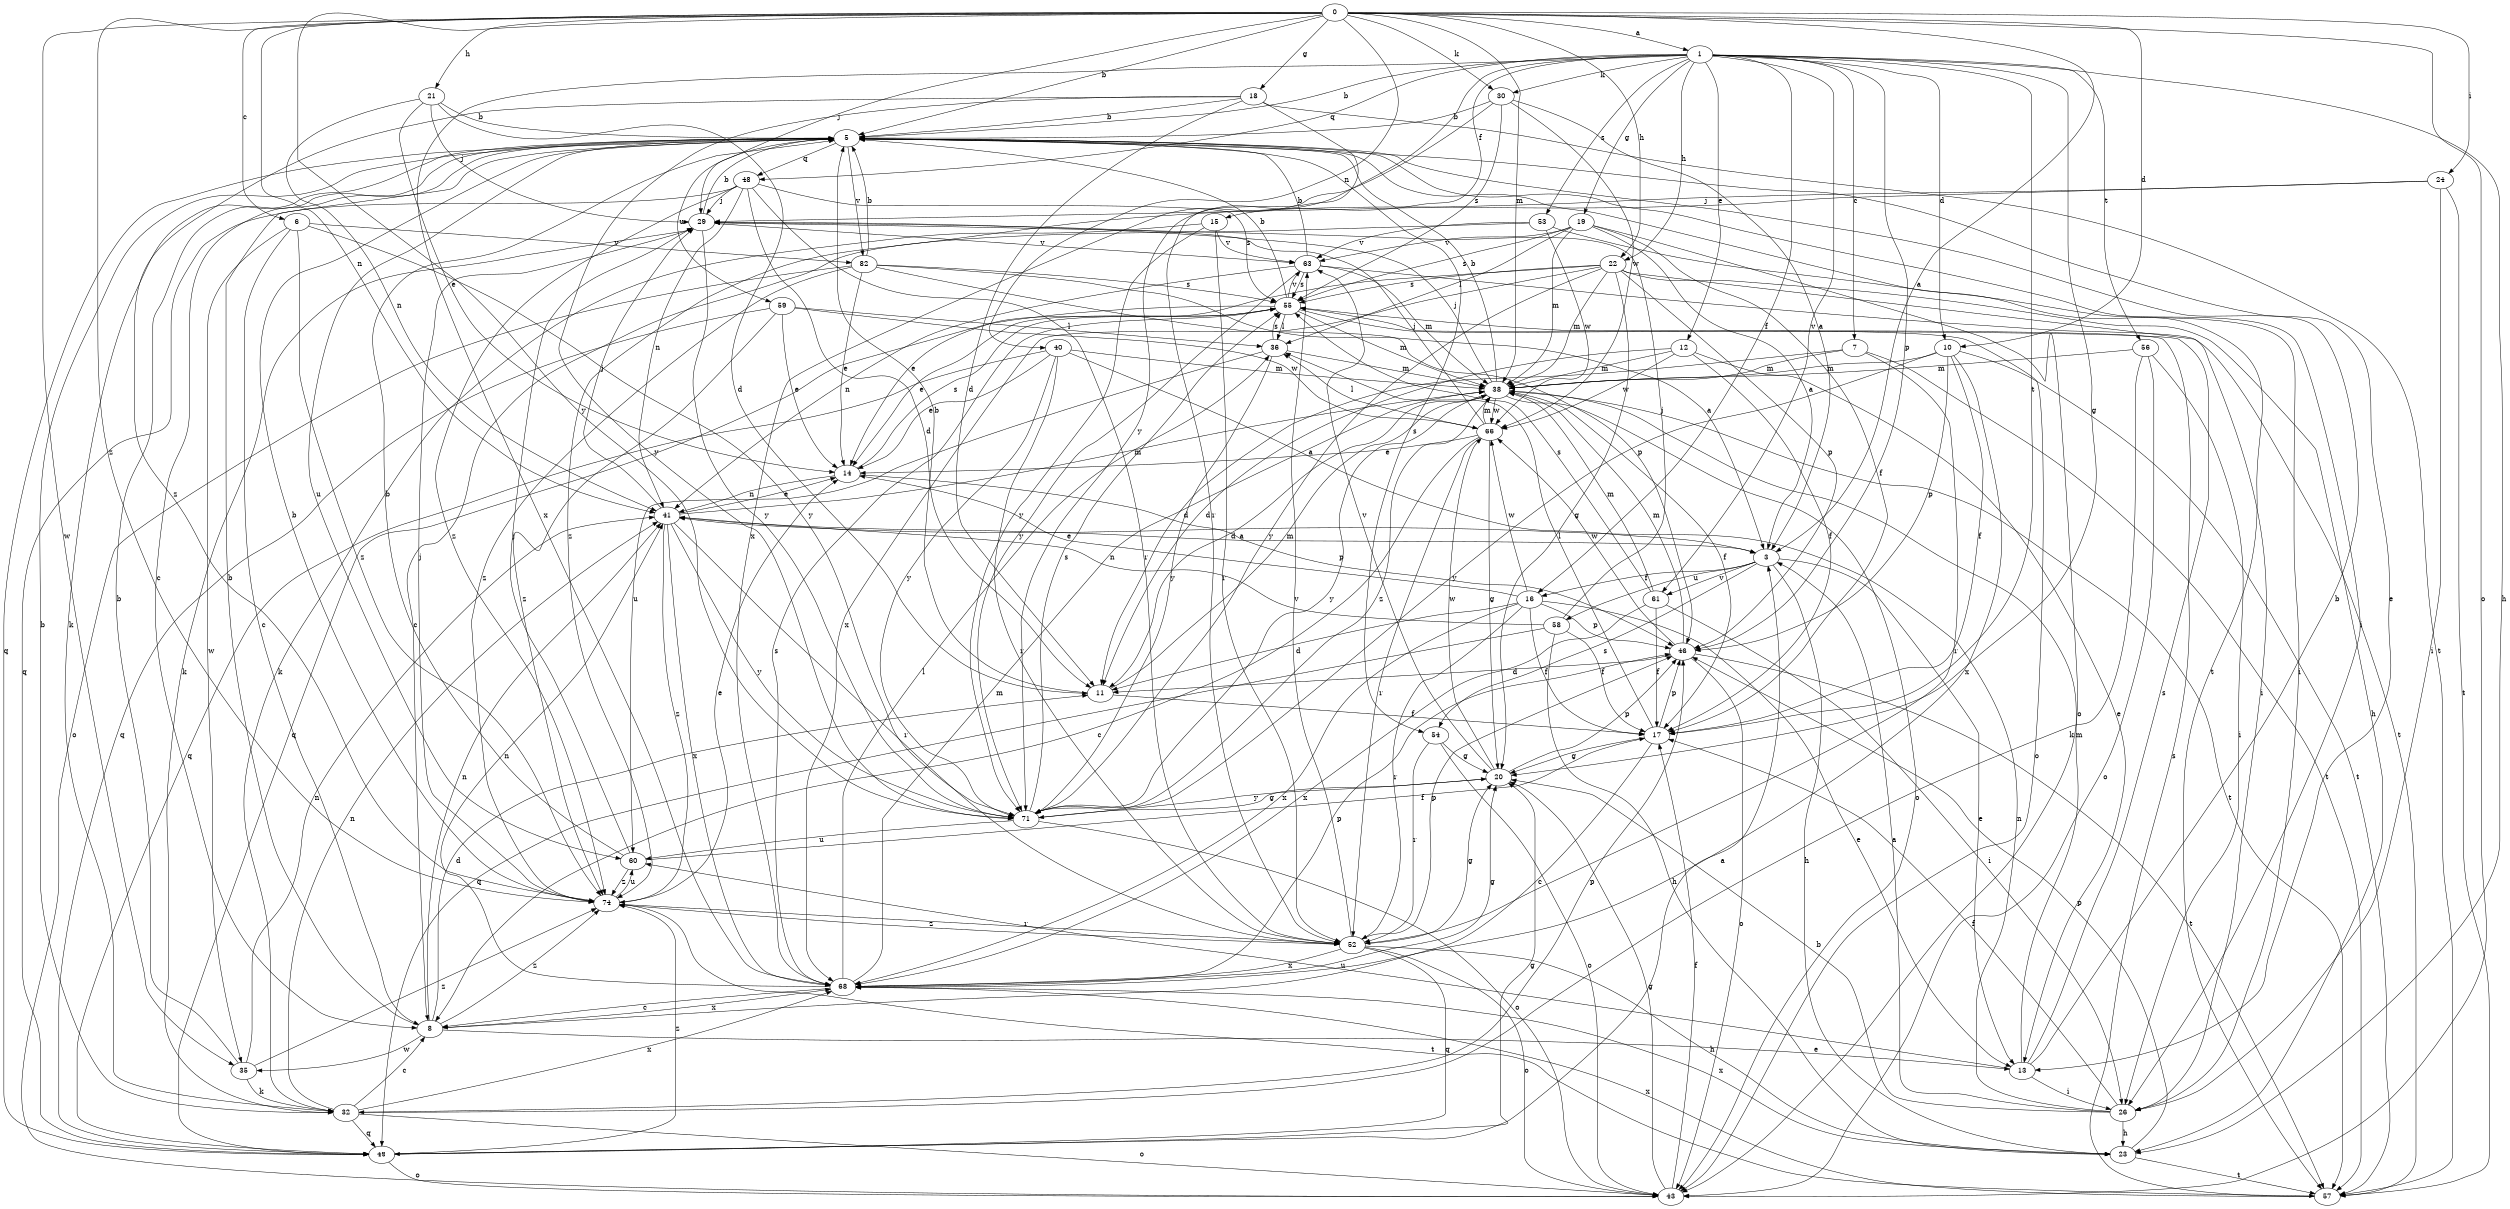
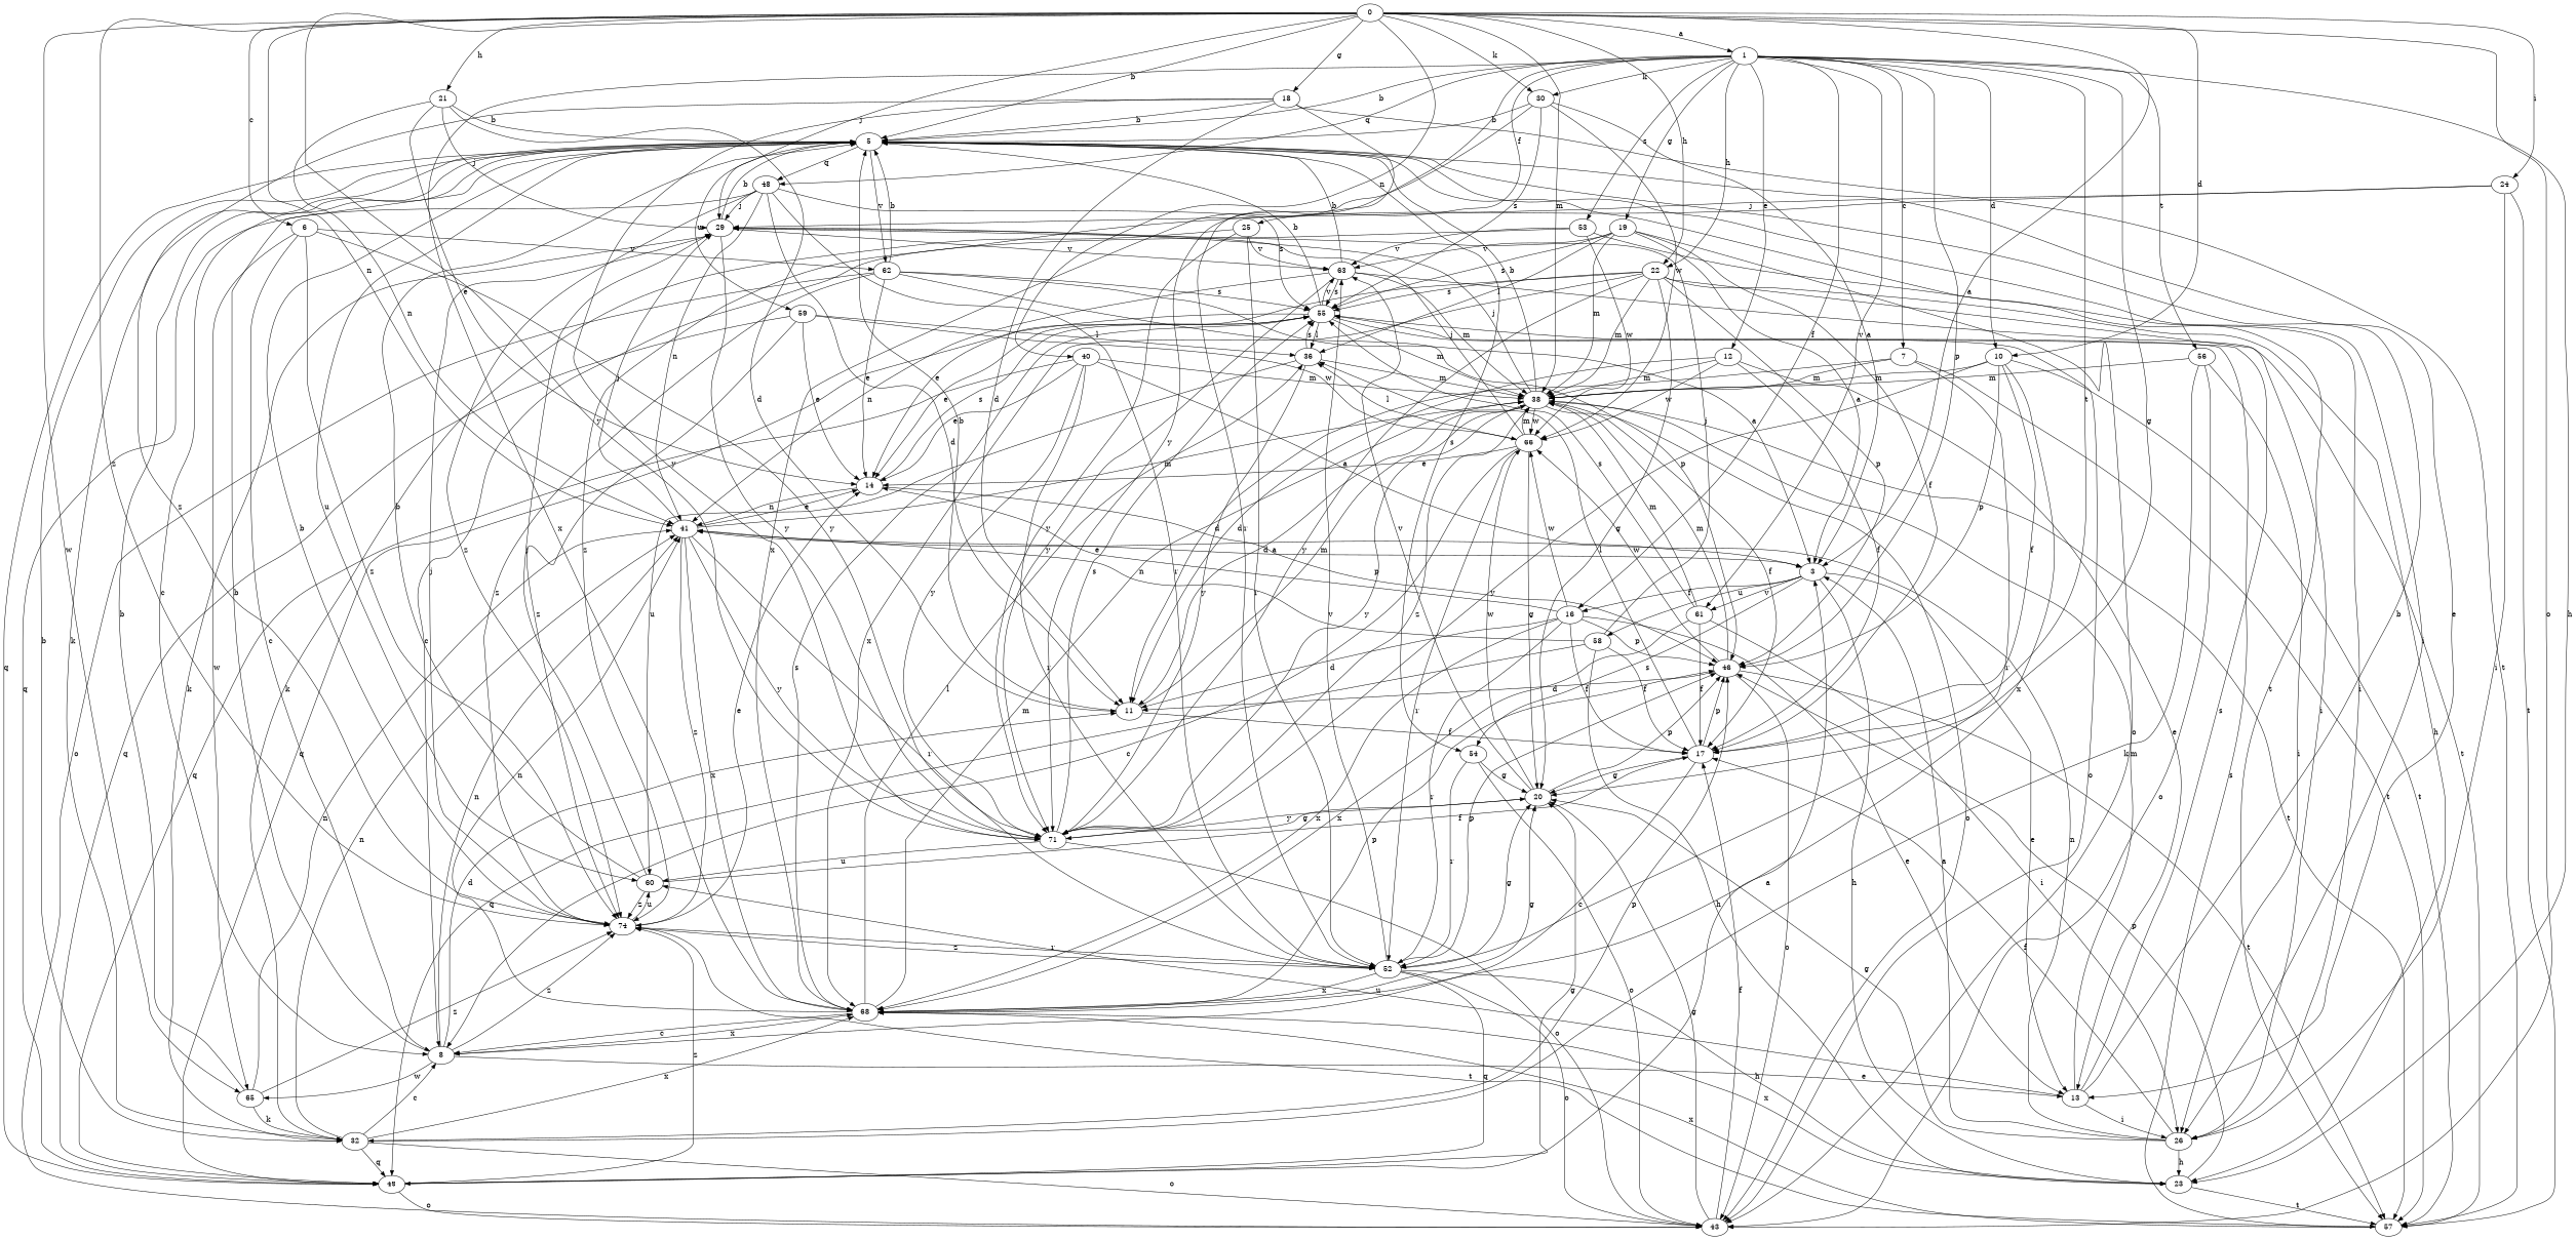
  strict digraph {
    0
    1
    3
    5
    6
    10
    18
    21
    22
    24
    29
    30
    38
    40
    41
    43
-   65 [label=35]
+   65
    71
    74
    7
    12
-   15
+   15 [label=25]
    16
    19
    20
    23
    46
    48
    53
    56
    61
    68
    17
    13
    54
    58
    57
    8
    26
    32
    49
    59
    60
-   62 [label=82]
+   62
    11
    52
    14
    55
    63
    66
    36
    0 -> 1 [label=a]
    0 -> 3 [label=a]
    0 -> 5 [label=b]
    0 -> 6 [label=c]
    0 -> 10 [label=d]
    0 -> 18 [label=g]
    0 -> 21 [label=h]
    0 -> 22 [label=h]
    0 -> 24 [label=i]
    0 -> 29 [label=j]
    0 -> 30 [label=k]
    0 -> 38 [label=m]
    0 -> 40 [label=n]
    0 -> 41 [label=n]
    0 -> 43 [label=o]
    0 -> 65 [label=w]
    0 -> 71 [label=y]
    0 -> 74 [label=z]
    1 -> 5 [label=b]
    1 -> 10 [label=d]
    1 -> 22 [label=h]
    1 -> 30 [label=k]
    1 -> 71 [label=y]
    1 -> 7 [label=c]
    1 -> 12 [label=e]
    1 -> 15 [label=f]
    1 -> 16 [label=f]
    1 -> 19 [label=g]
    1 -> 20 [label=g]
    1 -> 23 [label=h]
    1 -> 46 [label=p]
    1 -> 48 [label=q]
    1 -> 53 [label=s]
    1 -> 56 [label=t]
    1 -> 61 [label=v]
    1 -> 68 [label=x]
    1 -> 17 [label=t]
    3 -> 16 [label=f]
    3 -> 23 [label=h]
    3 -> 61 [label=v]
    3 -> 13 [label=e]
    3 -> 54 [label=s]
    3 -> 58 [label=u]
    5 -> 48 [label=q]
    5 -> 13 [label=e]
    5 -> 54 [label=s]
    5 -> 57 [label=t]
    5 -> 8 [label=c]
    5 -> 26 [label=i]
    5 -> 32 [label=k]
    5 -> 49 [label=q]
    5 -> 59 [label=u]
    5 -> 60 [label=u]
    5 -> 62 [label=v]
    6 -> 65 [label=w]
    6 -> 71 [label=y]
    6 -> 74 [label=z]
    6 -> 8 [label=c]
    6 -> 62 [label=v]
    10 -> 38 [label=m]
    10 -> 71 [label=y]
    10 -> 46 [label=p]
    10 -> 68 [label=x]
    10 -> 17 [label=f]
    10 -> 57 [label=t]
    18 -> 5 [label=b]
    18 -> 71 [label=y]
    18 -> 74 [label=z]
    18 -> 57 [label=t]
    18 -> 11 [label=d]
    18 -> 52 [label=r]
    21 -> 5 [label=b]
    21 -> 29 [label=j]
    21 -> 41 [label=n]
    21 -> 11 [label=d]
    21 -> 14 [label=e]
    22 -> 38 [label=m]
    22 -> 71 [label=y]
    22 -> 20 [label=g]
    22 -> 23 [label=h]
    22 -> 46 [label=p]
    22 -> 68 [label=x]
    22 -> 26 [label=i]
    22 -> 14 [label=e]
    22 -> 55 [label=s]
    24 -> 29 [label=j]
    24 -> 74 [label=z]
    24 -> 57 [label=t]
    24 -> 26 [label=i]
    29 -> 5 [label=b]
    29 -> 71 [label=y]
    29 -> 32 [label=k]
    29 -> 63 [label=v]
    30 -> 3 [label=a]
    30 -> 5 [label=b]
    30 -> 68 [label=x]
    30 -> 55 [label=s]
    30 -> 66 [label=w]
    38 -> 5 [label=b]
    38 -> 29 [label=j]
    38 -> 43 [label=o]
    38 -> 71 [label=y]
    38 -> 17 [label=f]
    38 -> 57 [label=t]
    38 -> 11 [label=d]
    38 -> 66 [label=w]
    40 -> 3 [label=a]
    40 -> 38 [label=m]
    40 -> 71 [label=y]
    40 -> 49 [label=q]
    40 -> 52 [label=r]
    40 -> 14 [label=e]
    41 -> 3 [label=a]
    41 -> 29 [label=j]
    41 -> 38 [label=m]
    41 -> 71 [label=y]
    41 -> 74 [label=z]
    41 -> 68 [label=x]
    41 -> 52 [label=r]
    41 -> 14 [label=e]
    43 -> 20 [label=g]
    43 -> 17 [label=f]
    65 -> 5 [label=b]
    65 -> 41 [label=n]
    65 -> 74 [label=z]
    65 -> 32 [label=k]
    71 -> 38 [label=z]
    71 -> 43 [label=o]
    71 -> 20 [label=g]
    71 -> 60 [label=u]
    71 -> 55 [label=s]
    74 -> 5 [label=b]
    74 -> 29 [label=j]
    74 -> 57 [label=t]
    74 -> 60 [label=u]
    74 -> 52 [label=r]
    74 -> 14 [label=e]
    7 -> 38 [label=m]
    7 -> 57 [label=t]
    7 -> 11 [label=d]
    7 -> 52 [label=r]
    12 -> 38 [label=m]
    12 -> 17 [label=f]
    12 -> 13 [label=e]
    12 -> 11 [label=d]
    12 -> 66 [label=w]
    15 -> 71 [label=y]
    15 -> 32 [label=k]
    15 -> 52 [label=r]
    15 -> 63 [label=v]
    16 -> 46 [label=p]
    16 -> 68 [label=x]
    16 -> 17 [label=f]
    16 -> 13 [label=e]
    16 -> 11 [label=d]
    16 -> 52 [label=r]
    16 -> 14 [label=e]
    16 -> 66 [label=w]
    19 -> 3 [label=a]
    19 -> 38 [label=m]
    19 -> 43 [label=o]
    19 -> 17 [label=f]
    19 -> 55 [label=s]
    19 -> 63 [label=v]
    19 -> 36 [label=l]
    20 -> 71 [label=y]
    20 -> 46 [label=p]
    20 -> 63 [label=v]
    20 -> 66 [label=w]
    23 -> 46 [label=p]
    23 -> 68 [label=x]
    23 -> 57 [label=t]
    46 -> 38 [label=m]
    46 -> 43 [label=o]
    46 -> 57 [label=t]
    46 -> 11 [label=d]
    46 -> 66 [label=w]
    48 -> 29 [label=j]
    48 -> 41 [label=n]
    48 -> 74 [label=z]
    48 -> 49 [label=q]
    48 -> 11 [label=d]
    48 -> 52 [label=r]
    48 -> 55 [label=s]
    53 -> 8 [label=c]
    53 -> 26 [label=i]
    53 -> 63 [label=v]
    53 -> 66 [label=w]
    56 -> 38 [label=m]
    56 -> 43 [label=o]
    56 -> 26 [label=i]
    56 -> 32 [label=k]
    61 -> 38 [label=m]
    61 -> 68 [label=x]
    61 -> 17 [label=f]
    61 -> 26 [label=i]
    61 -> 55 [label=s]
    68 -> 38 [label=m]
    68 -> 41 [label=n]
    68 -> 20 [label=g]
    68 -> 46 [label=p]
    68 -> 8 [label=c]
    68 -> 55 [label=s]
    68 -> 36 [label=l]
    17 -> 20 [label=g]
    17 -> 46 [label=p]
    17 -> 8 [label=c]
    17 -> 36 [label=l]
    13 -> 5 [label=b]
    13 -> 38 [label=m]
    13 -> 26 [label=i]
    13 -> 60 [label=u]
    13 -> 55 [label=s]
    54 -> 43 [label=o]
    54 -> 20 [label=g]
    54 -> 52 [label=r]
    58 -> 29 [label=j]
    58 -> 41 [label=n]
    58 -> 23 [label=h]
    58 -> 17 [label=f]
    58 -> 49 [label=q]
    57 -> 68 [label=x]
    57 -> 55 [label=s]
    8 -> 5 [label=b]
    8 -> 41 [label=n]
    8 -> 65 [label=w]
    8 -> 74 [label=z]
    8 -> 68 [label=x]
    8 -> 13 [label=e]
    8 -> 11 [label=d]
    26 -> 3 [label=a]
    26 -> 41 [label=n]
-   26 -> 20 [label=b]
+   26 -> 20 [label=g]
    26 -> 23 [label=h]
    26 -> 17 [label=f]
    32 -> 5 [label=b]
    32 -> 41 [label=n]
    32 -> 43 [label=o]
    32 -> 46 [label=p]
    32 -> 68 [label=x]
    32 -> 8 [label=c]
    32 -> 49 [label=q]
    49 -> 3 [label=a]
    49 -> 43 [label=o]
    49 -> 74 [label=z]
    49 -> 20 [label=g]
    59 -> 74 [label=z]
    59 -> 49 [label=q]
    59 -> 14 [label=e]
    59 -> 66 [label=w]
    59 -> 36 [label=l]
    60 -> 5 [label=b]
    60 -> 29 [label=j]
    60 -> 74 [label=z]
    60 -> 17 [label=f]
    62 -> 3 [label=a]
    62 -> 5 [label=b]
    62 -> 43 [label=o]
    62 -> 74 [label=z]
    62 -> 46 [label=p]
    62 -> 14 [label=e]
    62 -> 55 [label=s]
    11 -> 5 [label=b]
    11 -> 38 [label=m]
    11 -> 17 [label=f]
    52 -> 43 [label=o]
    52 -> 74 [label=z]
    52 -> 20 [label=g]
    52 -> 23 [label=h]
    52 -> 46 [label=p]
    52 -> 68 [label=x]
    52 -> 49 [label=q]
    52 -> 63 [label=v]
    14 -> 41 [label=n]
    14 -> 46 [label=p]
    14 -> 55 [label=s]
    55 -> 5 [label=b]
    55 -> 38 [label=m]
    55 -> 43 [label=o]
    55 -> 49 [label=q]
    55 -> 14 [label=e]
    55 -> 63 [label=v]
    55 -> 36 [label=l]
    63 -> 5 [label=b]
    63 -> 38 [label=m]
    63 -> 41 [label=n]
    63 -> 71 [label=y]
    63 -> 57 [label=t]
    63 -> 55 [label=s]
    66 -> 29 [label=j]
    66 -> 38 [label=m]
    66 -> 20 [label=g]
    66 -> 8 [label=c]
    66 -> 52 [label=r]
    66 -> 14 [label=e]
    66 -> 36 [label=l]
    36 -> 38 [label=m]
    36 -> 71 [label=y]
    36 -> 60 [label=u]
    36 -> 55 [label=s]
  }
